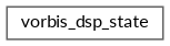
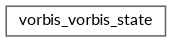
  digraph {
    rankdir=LR
    fontname=Lato
-   n1 [color=grey40 fillcolor=white fontname=Lato fontsize=10 height=0.2 label=vorbis_dsp_state shape=box style=filled width=0.4]
+   n1 [color=grey40 fillcolor=white fontname=Lato fontsize=10 height=0.2 label=vorbis_vorbis_state shape=box style=filled width=0.4]
  }
